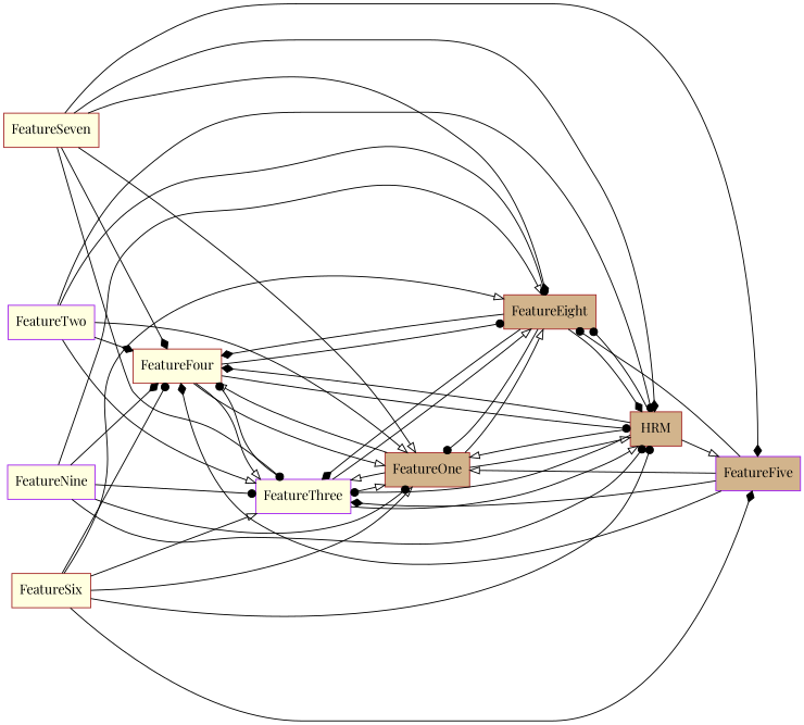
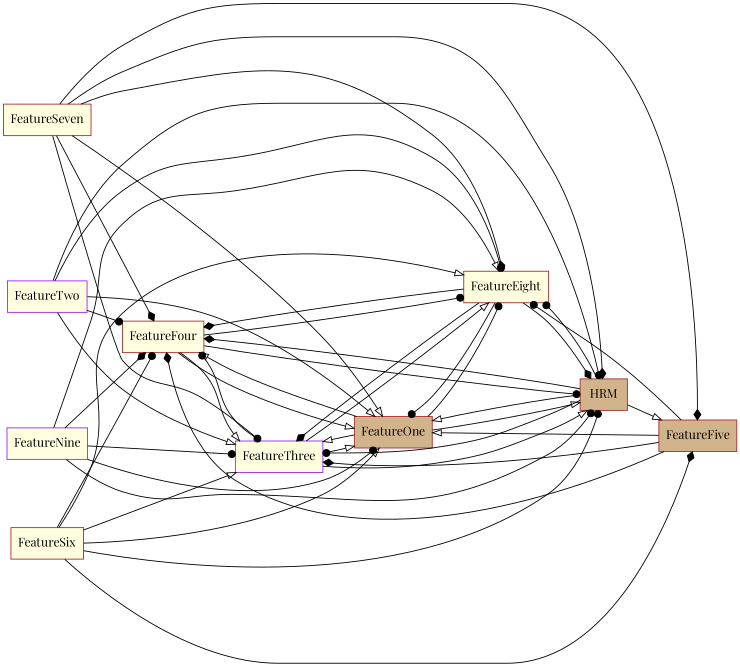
  digraph {
    fontname="Playfair Display"
    rankdir=LR
    node [color=brown fillcolor=lightyellow fontname="Playfair Display" shape=box style=filled]
    edge [arrowhead=onormal fontname="Playfair Display"]
    n1 [label=FeatureFour]
    n2 [color=purple label=FeatureThree]
    n3 [fillcolor=tan label=HRM]
-   n4 [fillcolor=tan label=FeatureEight]
+   n4 [label=FeatureEight]
    n5 [fillcolor=tan label=FeatureOne]
-   n6 [color=purple fillcolor=tan label=FeatureFive]
+   n6 [fillcolor=tan label=FeatureFive]
    n7 [color=purple label=FeatureTwo]
    n8 [label=FeatureSeven]
    n9 [label=FeatureSix]
    n10 [color=purple label=FeatureNine]
    n1 -> n2
    n1 -> n3 [arrowhead=dot]
    n1 -> n4 [arrowhead=dot]
    n1 -> n5
    n2 -> n1 [arrowhead=dot]
    n2 -> n3
    n2 -> n4
    n2 -> n5
    n3 -> n1 [arrowhead=diamond]
    n3 -> n2 [arrowhead=dot]
    n3 -> n4 [arrowhead=dot]
    n3 -> n5
    n3 -> n6
    n4 -> n1 [arrowhead=diamond]
    n4 -> n2 [arrowhead=diamond]
    n4 -> n3 [arrowhead=diamond]
    n4 -> n5 [arrowhead=dot]
    n5 -> n1
    n5 -> n2
    n5 -> n3
-   n5 -> n4
+   n5 -> n4 [arrowhead=dot]
    n6 -> n1 [arrowhead=diamond]
    n6 -> n2 [arrowhead=diamond]
    n6 -> n4 [arrowhead=dot]
    n6 -> n5
-   n7 -> n1 [arrowhead=diamond]
+   n7 -> n1 [arrowhead=dot]
    n7 -> n2
    n7 -> n3 [arrowhead=dot]
    n7 -> n4 [arrowhead=dot]
    n7 -> n5
    n8 -> n1 [arrowhead=diamond]
    n8 -> n2 [arrowhead=dot]
    n8 -> n3 [arrowhead=diamond]
    n8 -> n4 [arrowhead=diamond]
    n8 -> n5
    n8 -> n6 [arrowhead=diamond]
    n9 -> n1 [arrowhead=dot]
    n9 -> n2
    n9 -> n3 [arrowhead=dot]
    n9 -> n4
    n9 -> n5
    n9 -> n6 [arrowhead=diamond]
    n10 -> n1 [arrowhead=diamond]
    n10 -> n2 [arrowhead=dot]
    n10 -> n3 [arrowhead=dot]
    n10 -> n4
    n10 -> n5 [arrowhead=dot]
  }
